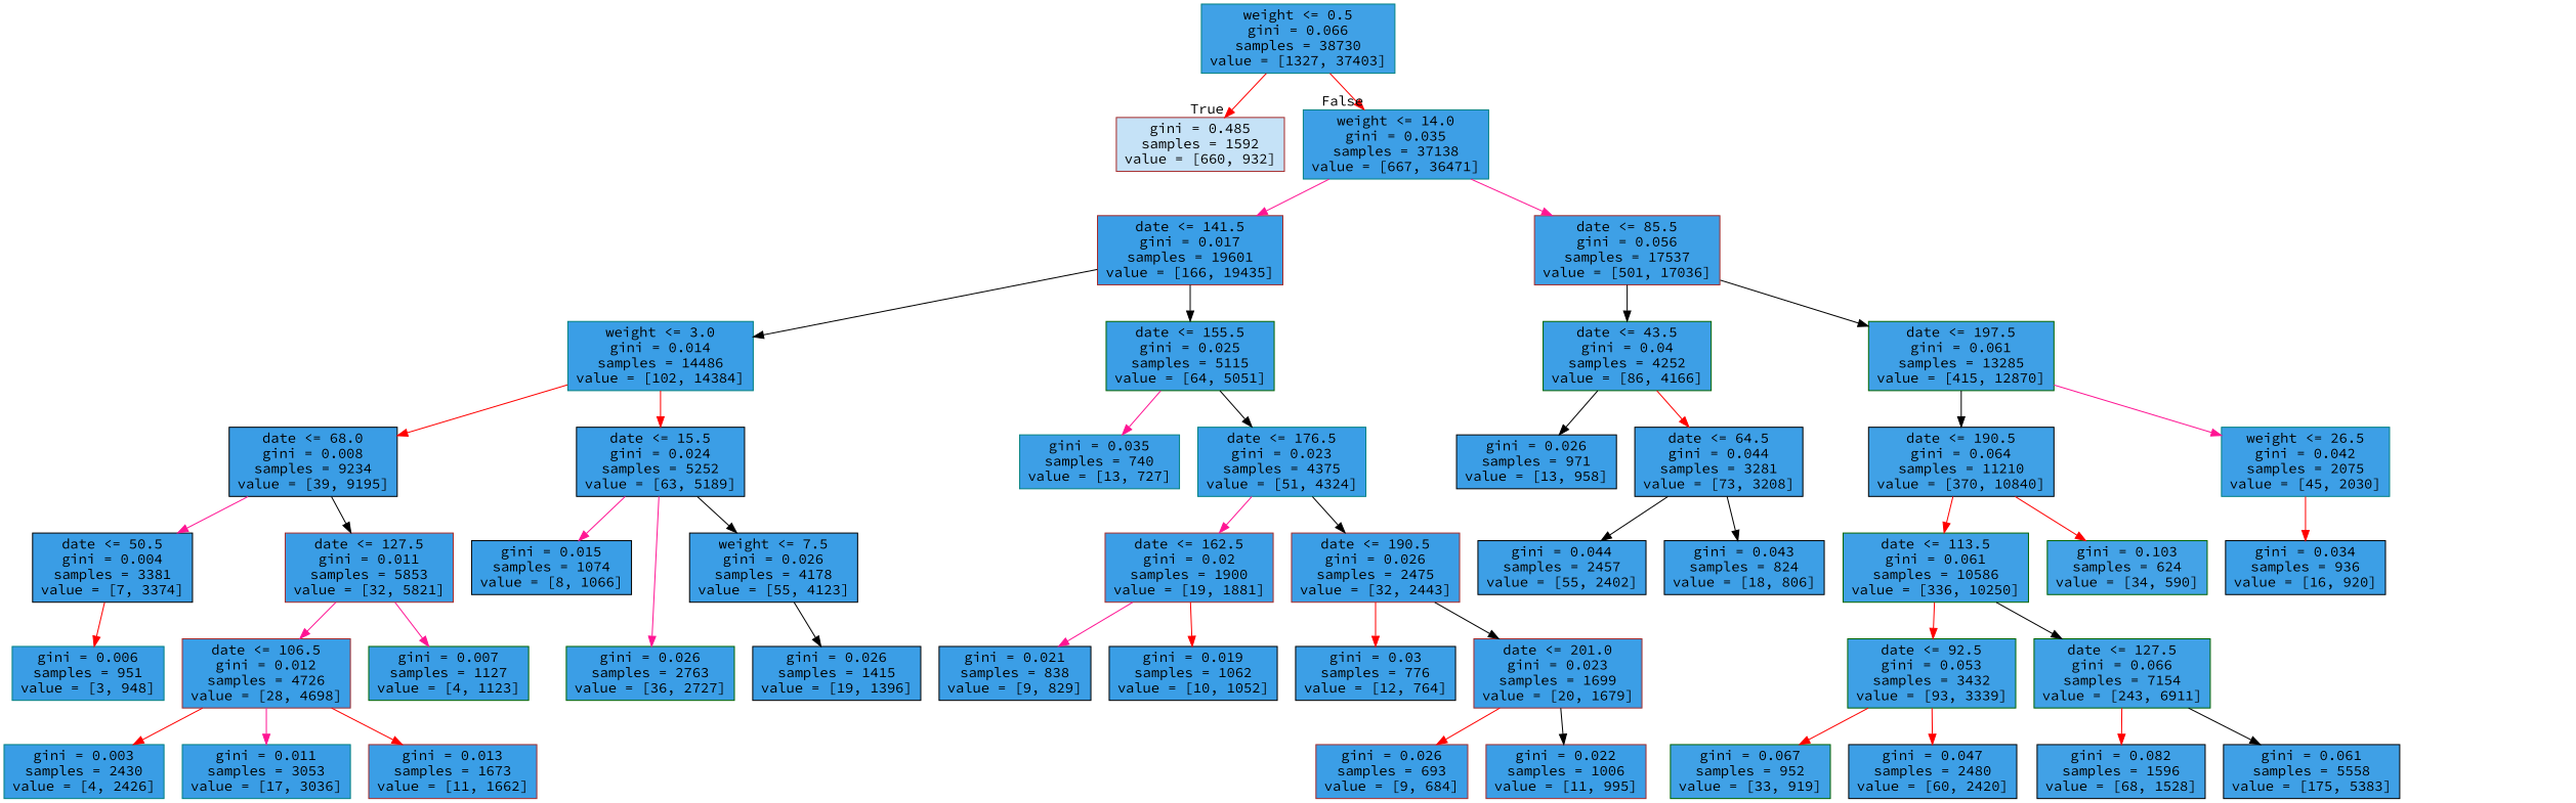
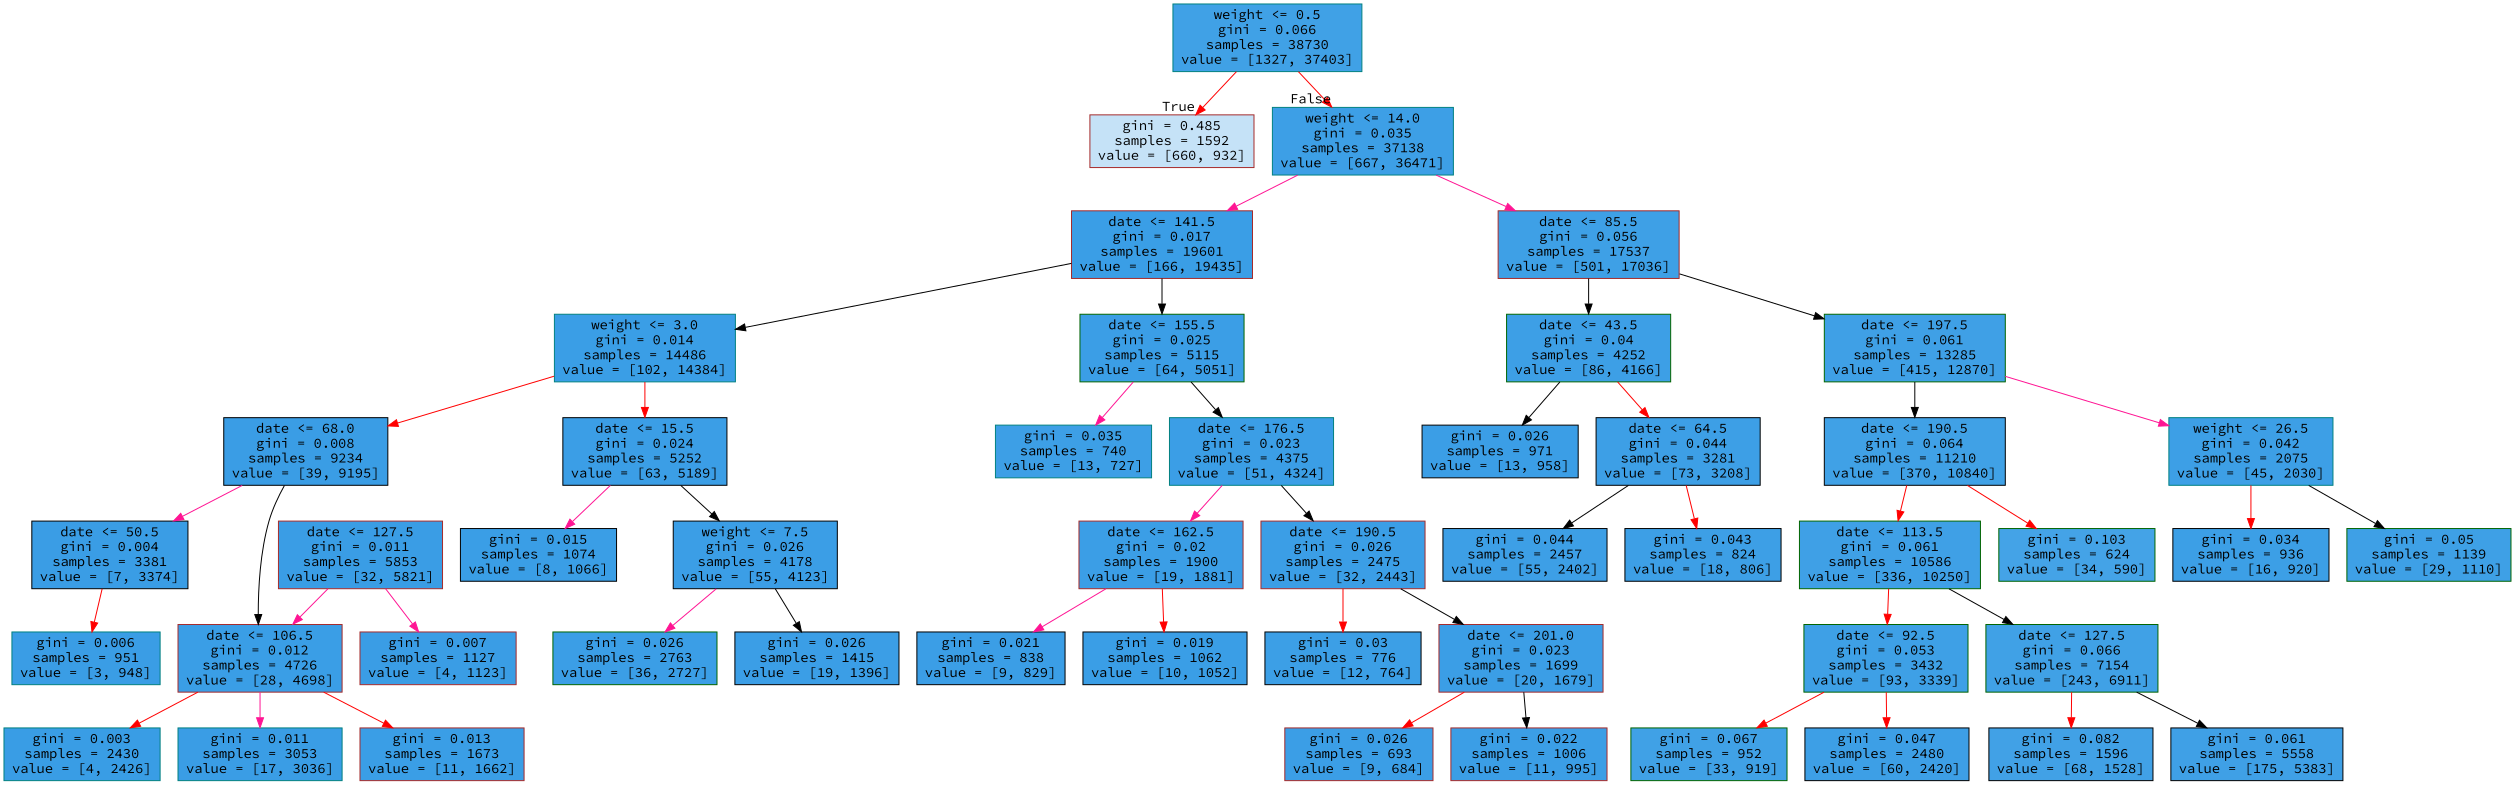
  digraph {
    fontname="Source Code Pro"
    node [color=black fillcolor="#399de5fc" fontname="Source Code Pro" shape=box style=filled]
    edge [color=red fontname="Source Code Pro"]
    n1 [color=teal fillcolor="#399de5f6" label="weight <= 0.5\ngini = 0.066\nsamples = 38730\nvalue = [1327, 37403]"]
    n2 [color=brown fillcolor="#399de54a" label="gini = 0.485\nsamples = 1592\nvalue = [660, 932]"]
    n3 [color=teal fillcolor="#399de5fa" label="weight <= 14.0\ngini = 0.035\nsamples = 37138\nvalue = [667, 36471]"]
    n4 [color=brown fillcolor="#399de5fd" label="date <= 141.5\ngini = 0.017\nsamples = 19601\nvalue = [166, 19435]"]
    n5 [color=brown fillcolor="#399de5f8" label="date <= 85.5\ngini = 0.056\nsamples = 17537\nvalue = [501, 17036]"]
    n6 [color=teal fillcolor="#399de5fd" label="weight <= 3.0\ngini = 0.014\nsamples = 14486\nvalue = [102, 14384]"]
    n7 [color=darkgreen label="date <= 155.5\ngini = 0.025\nsamples = 5115\nvalue = [64, 5051]"]
    n8 [color=darkgreen fillcolor="#399de5fa" label="date <= 43.5\ngini = 0.04\nsamples = 4252\nvalue = [86, 4166]"]
    n9 [color=darkgreen fillcolor="#399de5f7" label="date <= 197.5\ngini = 0.061\nsamples = 13285\nvalue = [415, 12870]"]
    n10 [fillcolor="#399de5fe" label="date <= 68.0\ngini = 0.008\nsamples = 9234\nvalue = [39, 9195]"]
    n11 [label="date <= 15.5\ngini = 0.024\nsamples = 5252\nvalue = [63, 5189]"]
    n12 [color=teal fillcolor="#399de5fa" label="gini = 0.035\nsamples = 740\nvalue = [13, 727]"]
    n13 [color=teal label="date <= 176.5\ngini = 0.023\nsamples = 4375\nvalue = [51, 4324]"]
    n14 [fillcolor="#399de5fe" label="date <= 50.5\ngini = 0.004\nsamples = 3381\nvalue = [7, 3374]"]
    n15 [color=brown fillcolor="#399de5fe" label="date <= 127.5\ngini = 0.011\nsamples = 5853\nvalue = [32, 5821]"]
    n16 [fillcolor="#399de5fd" label="gini = 0.015\nsamples = 1074\nvalue = [8, 1066]"]
    n17 [label="weight <= 7.5\ngini = 0.026\nsamples = 4178\nvalue = [55, 4123]"]
    n18 [color=teal fillcolor="#399de5fe" label="gini = 0.006\nsamples = 951\nvalue = [3, 948]"]
    n19 [color=brown fillcolor="#399de5fd" label="date <= 106.5\ngini = 0.012\nsamples = 4726\nvalue = [28, 4698]"]
-   n20 [color=darkgreen fillcolor="#399de5fe" label="gini = 0.007\nsamples = 1127\nvalue = [4, 1123]"]
+   n20 [color=brown fillcolor="#399de5fe" label="gini = 0.007\nsamples = 1127\nvalue = [4, 1123]"]
    n21 [color=teal fillcolor="#399de5ff" label="gini = 0.003\nsamples = 2430\nvalue = [4, 2426]"]
    n22 [color=teal fillcolor="#399de5fe" label="gini = 0.011\nsamples = 3053\nvalue = [17, 3036]"]
    n23 [color=brown fillcolor="#399de5fd" label="gini = 0.013\nsamples = 1673\nvalue = [11, 1662]"]
    n24 [color=darkgreen label="gini = 0.026\nsamples = 2763\nvalue = [36, 2727]"]
    n25 [label="gini = 0.026\nsamples = 1415\nvalue = [19, 1396]"]
    n26 [color=brown label="date <= 162.5\ngini = 0.02\nsamples = 1900\nvalue = [19, 1881]"]
    n27 [color=brown label="date <= 190.5\ngini = 0.026\nsamples = 2475\nvalue = [32, 2443]"]
    n28 [label="gini = 0.021\nsamples = 838\nvalue = [9, 829]"]
    n29 [fillcolor="#399de5fd" label="gini = 0.019\nsamples = 1062\nvalue = [10, 1052]"]
    n30 [fillcolor="#399de5fb" label="gini = 0.03\nsamples = 776\nvalue = [12, 764]"]
    n31 [color=brown label="date <= 201.0\ngini = 0.023\nsamples = 1699\nvalue = [20, 1679]"]
    n32 [color=brown label="gini = 0.026\nsamples = 693\nvalue = [9, 684]"]
    n33 [color=brown label="gini = 0.022\nsamples = 1006\nvalue = [11, 995]"]
    n34 [label="gini = 0.026\nsamples = 971\nvalue = [13, 958]"]
    n35 [fillcolor="#399de5f9" label="date <= 64.5\ngini = 0.044\nsamples = 3281\nvalue = [73, 3208]"]
    n36 [fillcolor="#399de5f6" label="date <= 190.5\ngini = 0.064\nsamples = 11210\nvalue = [370, 10840]"]
    n37 [color=teal fillcolor="#399de5f9" label="weight <= 26.5\ngini = 0.042\nsamples = 2075\nvalue = [45, 2030]"]
    n38 [fillcolor="#399de5f9" label="gini = 0.044\nsamples = 2457\nvalue = [55, 2402]"]
    n39 [fillcolor="#399de5f9" label="gini = 0.043\nsamples = 824\nvalue = [18, 806]"]
    n40 [color=darkgreen fillcolor="#399de5f7" label="date <= 113.5\ngini = 0.061\nsamples = 10586\nvalue = [336, 10250]"]
    n41 [color=darkgreen fillcolor="#399de5f0" label="gini = 0.103\nsamples = 624\nvalue = [34, 590]"]
    n42 [fillcolor="#399de5fb" label="gini = 0.034\nsamples = 936\nvalue = [16, 920]"]
+   n43 [color=darkgreen fillcolor="#399de5f8" label="gini = 0.05\nsamples = 1139\nvalue = [29, 1110]"]
    n44 [color=darkgreen fillcolor="#399de5f8" label="date <= 92.5\ngini = 0.053\nsamples = 3432\nvalue = [93, 3339]"]
    n45 [color=darkgreen fillcolor="#399de5f6" label="date <= 127.5\ngini = 0.066\nsamples = 7154\nvalue = [243, 6911]"]
    n46 [color=darkgreen fillcolor="#399de5f6" label="gini = 0.067\nsamples = 952\nvalue = [33, 919]"]
    n47 [fillcolor="#399de5f9" label="gini = 0.047\nsamples = 2480\nvalue = [60, 2420]"]
    n48 [fillcolor="#399de5f4" label="gini = 0.082\nsamples = 1596\nvalue = [68, 1528]"]
    n49 [fillcolor="#399de5f7" label="gini = 0.061\nsamples = 5558\nvalue = [175, 5383]"]
    n1 -> n2 [headlabel=True labelangle=45 labeldistance=2.5]
    n1 -> n3 [headlabel=False labelangle=-45 labeldistance=2.5]
    n3 -> n4 [color=deeppink]
    n3 -> n5 [color=deeppink]
    n4 -> n6 [color=black]
    n4 -> n7 [color=black]
    n5 -> n8 [color=black]
    n5 -> n9 [color=black]
    n6 -> n10
    n6 -> n11
    n7 -> n12 [color=deeppink]
    n7 -> n13 [color=black]
    n8 -> n34 [color=black]
    n8 -> n35
    n9 -> n36 [color=black]
    n9 -> n37 [color=deeppink]
    n10 -> n14 [color=deeppink]
-   n10 -> n15 [color=black]
+   n10 -> n19 [color=black]
    n11 -> n16 [color=deeppink]
    n11 -> n17 [color=black]
    n13 -> n26 [color=deeppink]
    n13 -> n27 [color=black]
    n14 -> n18
    n15 -> n19 [color=deeppink]
    n15 -> n20 [color=deeppink]
-   n11 -> n24 [color=deeppink]
+   n17 -> n24 [color=deeppink]
    n17 -> n25 [color=black]
    n19 -> n21
    n19 -> n22 [color=deeppink]
    n19 -> n23
    n26 -> n28 [color=deeppink]
    n26 -> n29
    n27 -> n30
    n27 -> n31 [color=black]
    n31 -> n32
    n31 -> n33 [color=black]
    n35 -> n38 [color=black]
-   n35 -> n39 [color=black]
+   n35 -> n39
    n36 -> n40
    n36 -> n41
    n37 -> n42
+   n37 -> n43 [color=black]
    n40 -> n44
    n40 -> n45 [color=black]
    n44 -> n46
    n44 -> n47
    n45 -> n48
    n45 -> n49 [color=black]
  }
